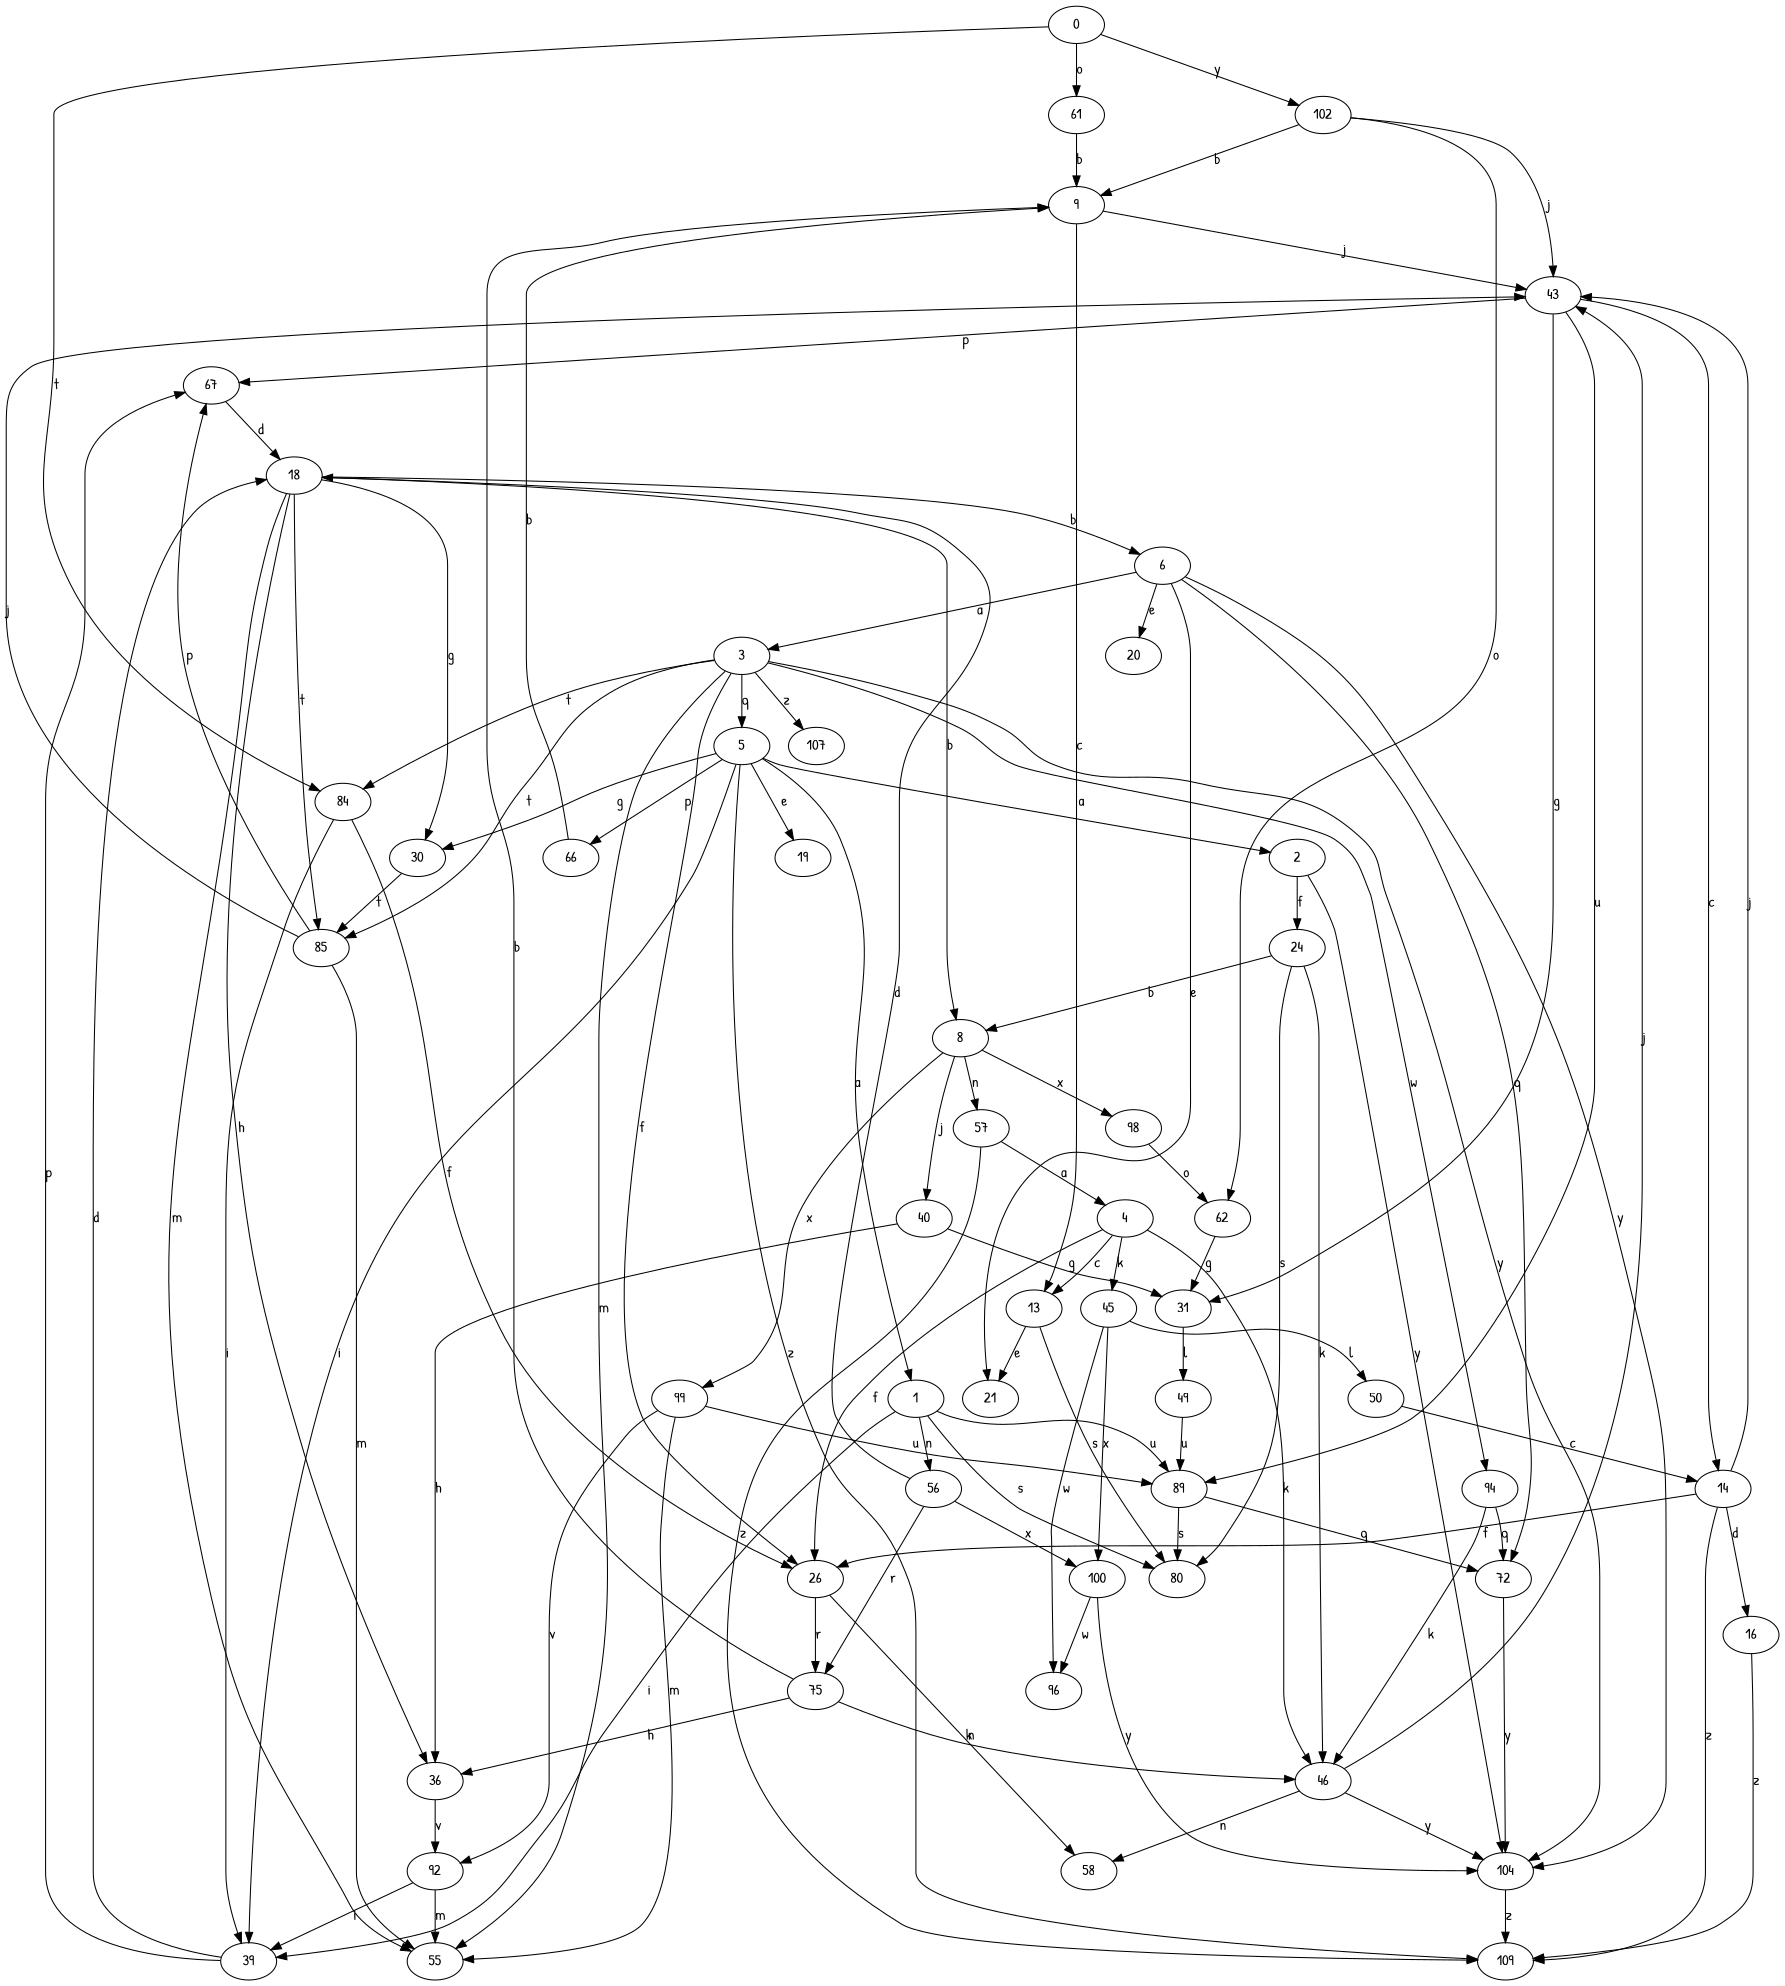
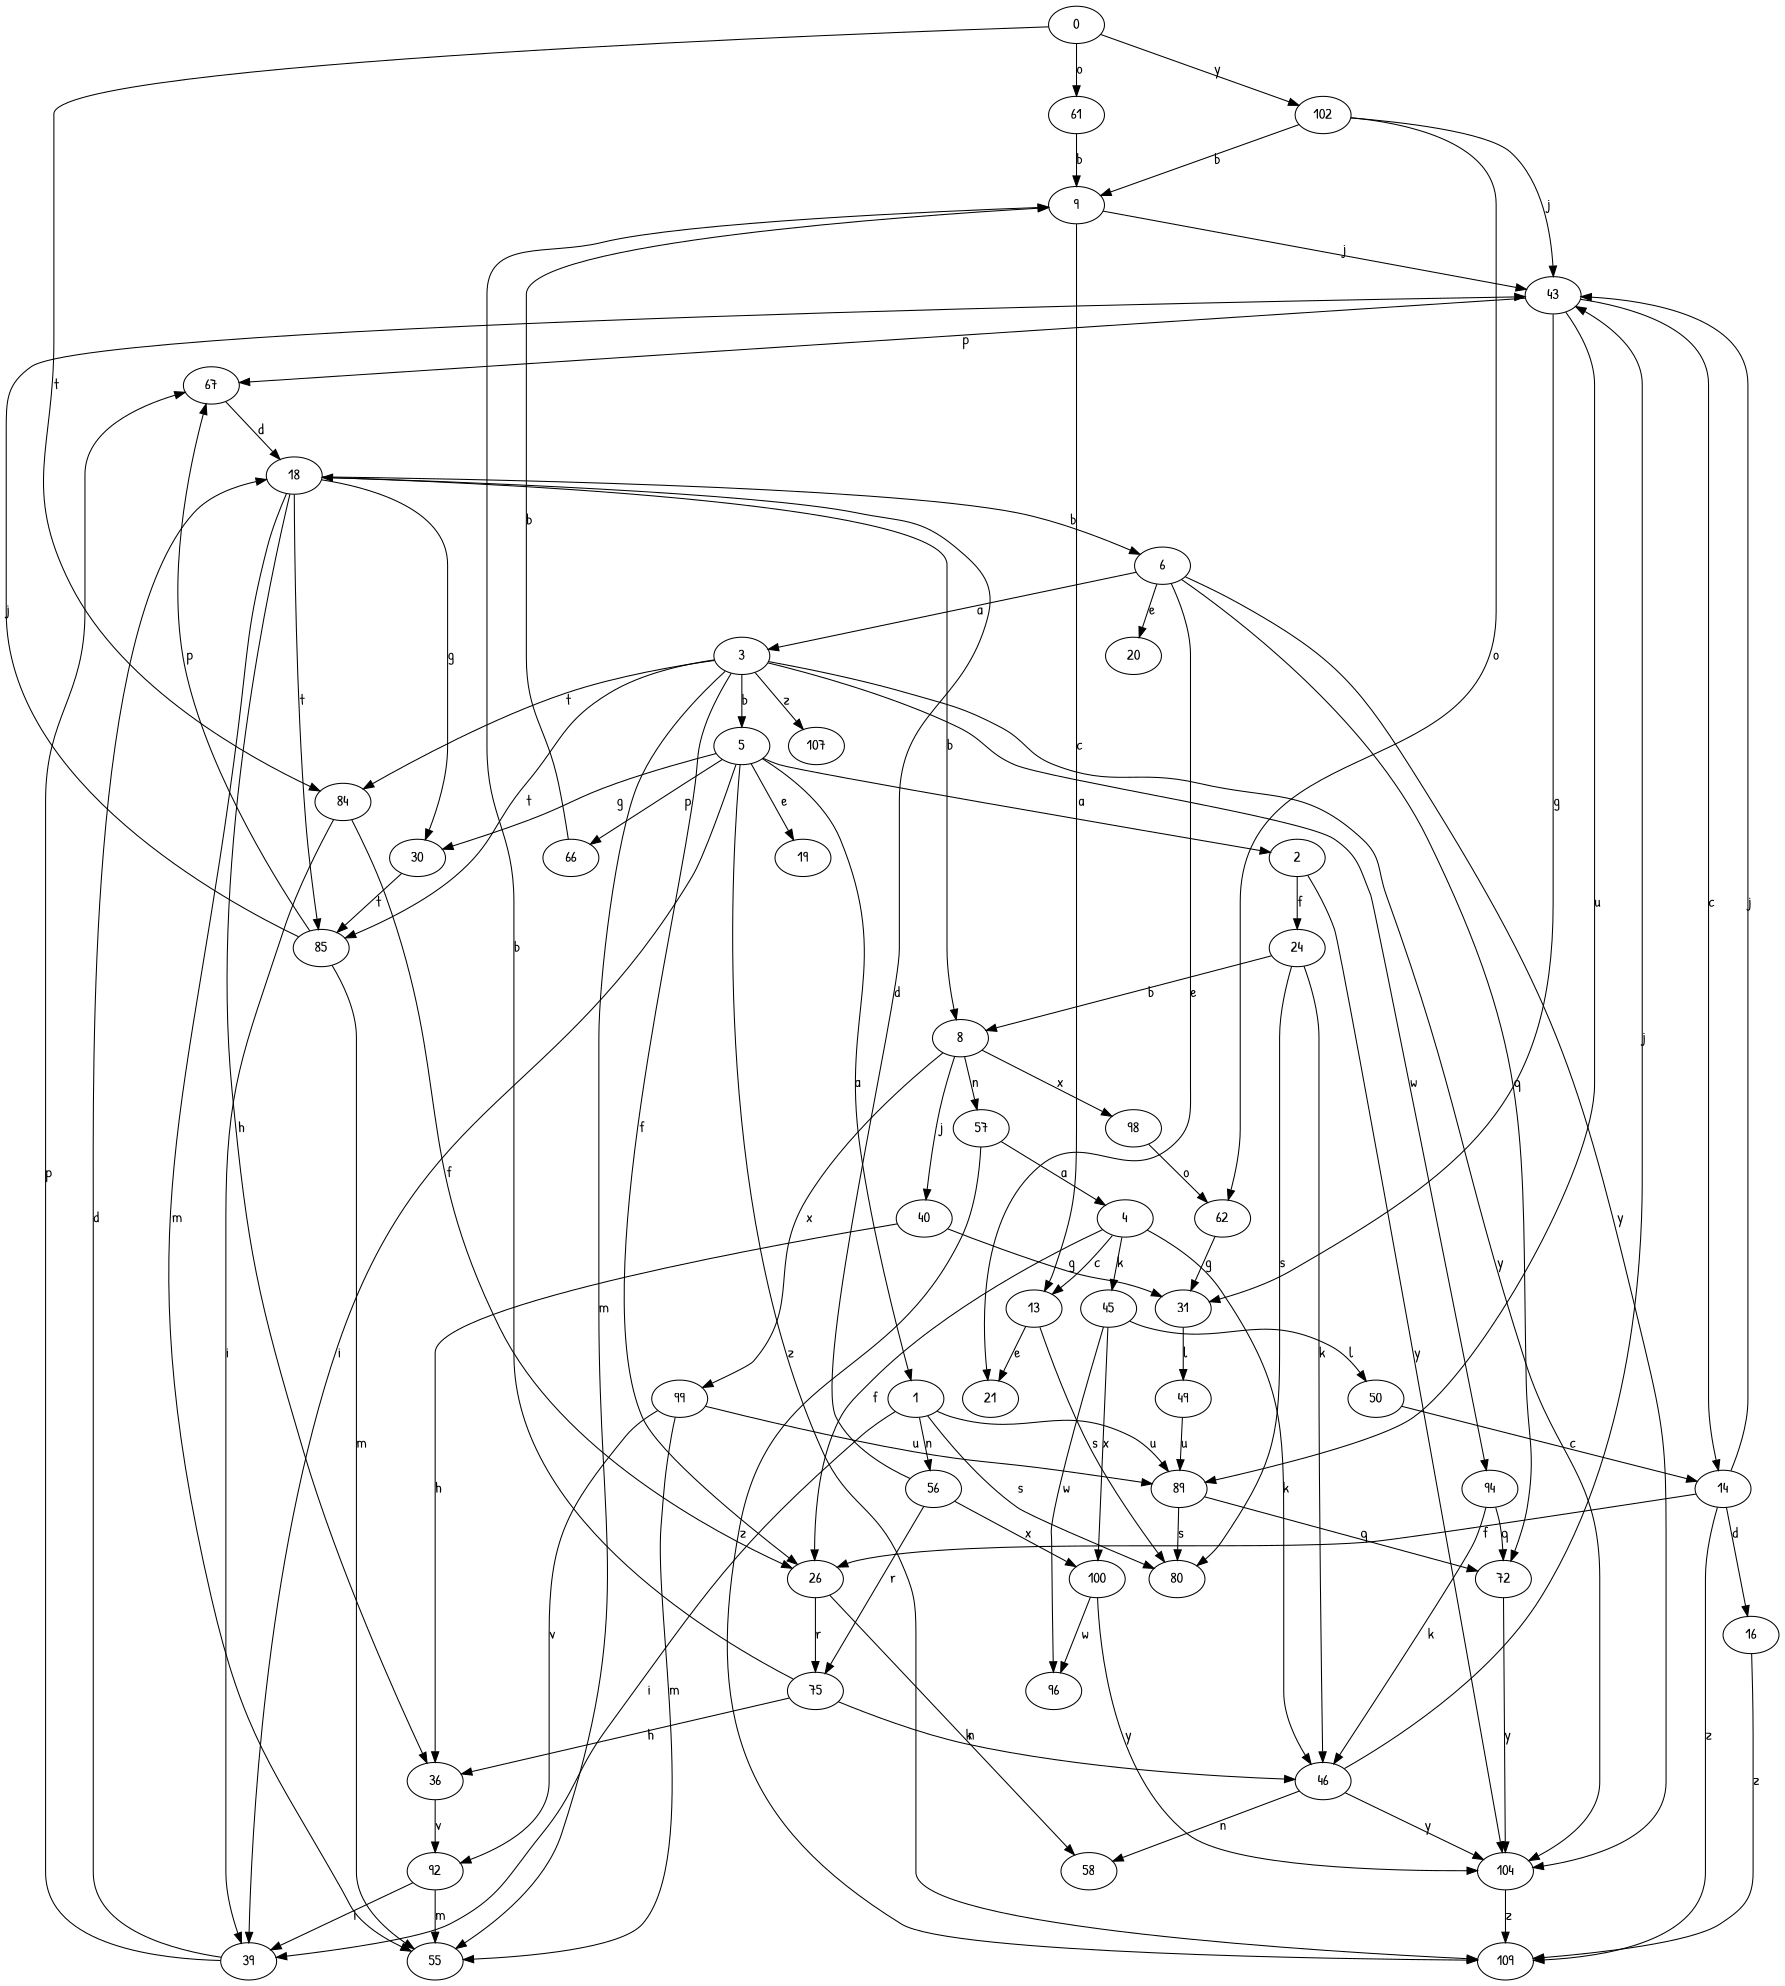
  strict digraph {
    fontname="Patrick Hand"
    node [fontname="Patrick Hand"]
    edge [fontname="Patrick Hand"]
    0
    61
    84
    102
    9
    39
    26
    43
    62
    1
    56
    80
    89
    18
    67
    75
    100
    72
    2
    24
    104
    46
    8
    109
    3
    5
    55
    85
    94
    107
    19
    30
    66
    58
    4
    13
    45
    21
    50
    96
    57
    6
    20
    40
    98
    99
    36
    31
    92
    14
    16
    49
    0 -> 61 [label=o]
    0 -> 84 [label=t]
    0 -> 102 [label=y]
    61 -> 9 [label=b]
    84 -> 39 [label=i]
    84 -> 26 [label=f]
    102 -> 9 [label=b]
    102 -> 43 [label=j]
    102 -> 62 [label=o]
    9 -> 43 [label=j]
    9 -> 13 [label=c]
    39 -> 18 [label=d]
    39 -> 67 [label=p]
    26 -> 75 [label=r]
    26 -> 58 [label=n]
    43 -> 89 [label=u]
    43 -> 67 [label=p]
    43 -> 31 [label=g]
    43 -> 14 [label=c]
    62 -> 31 [label=g]
    1 -> 39 [label=i]
    1 -> 56 [label=n]
    1 -> 80 [label=s]
    1 -> 89 [label=u]
    56 -> 18 [label=d]
    56 -> 75 [label=r]
    56 -> 100 [label=x]
    89 -> 80 [label=s]
    89 -> 72 [label=q]
    18 -> 8 [label=b]
    18 -> 55 [label=m]
    18 -> 85 [label=t]
    18 -> 30 [label=g]
    18 -> 6 [label=b]
    18 -> 36 [label=h]
    67 -> 18 [label=d]
    75 -> 9 [label=b]
    75 -> 46 [label=k]
    75 -> 36 [label=h]
    100 -> 104 [label=y]
    100 -> 96 [label=w]
    72 -> 104 [label=y]
    2 -> 24 [label=f]
    2 -> 104 [label=y]
    24 -> 80 [label=s]
    24 -> 46 [label=k]
    24 -> 8 [label=b]
    104 -> 109 [label=z]
    46 -> 43 [label=j]
    46 -> 104 [label=y]
    46 -> 58 [label=n]
    8 -> 57 [label=n]
    8 -> 40 [label=j]
    8 -> 98 [label=x]
    8 -> 99 [label=x]
    3 -> 84 [label=t]
    3 -> 26 [label=f]
    3 -> 104 [label=y]
-   3 -> 5 [label=q]
+   3 -> 5 [label=b]
    3 -> 55 [label=m]
    3 -> 85 [label=t]
    3 -> 94 [label=w]
    3 -> 107 [label=z]
    5 -> 39 [label=i]
    5 -> 1 [label=a]
    5 -> 2 [label=a]
    5 -> 109 [label=z]
    5 -> 19 [label=e]
    5 -> 30 [label=g]
    5 -> 66 [label=p]
    85 -> 43 [label=j]
    85 -> 67 [label=p]
    85 -> 55 [label=m]
    94 -> 72 [label=q]
    94 -> 46 [label=k]
    30 -> 85 [label=t]
    66 -> 9 [label=b]
    4 -> 26 [label=f]
    4 -> 46 [label=k]
    4 -> 13 [label=c]
    4 -> 45 [label=k]
    13 -> 80 [label=s]
    13 -> 21 [label=e]
    45 -> 100 [label=x]
    45 -> 50 [label=l]
    45 -> 96 [label=w]
    50 -> 14 [label=c]
    57 -> 109 [label=z]
    57 -> 4 [label=a]
    6 -> 72 [label=q]
    6 -> 104 [label=y]
    6 -> 3 [label=a]
    6 -> 21 [label=e]
    6 -> 20 [label=e]
    40 -> 36 [label=h]
    40 -> 31 [label=g]
    98 -> 62 [label=o]
    99 -> 89 [label=u]
    99 -> 55 [label=m]
    99 -> 92 [label=v]
    36 -> 92 [label=v]
    31 -> 49 [label=l]
    92 -> 39 [label=i]
    92 -> 55 [label=m]
    14 -> 26 [label=f]
    14 -> 43 [label=j]
    14 -> 109 [label=z]
    14 -> 16 [label=d]
    16 -> 109 [label=z]
    49 -> 89 [label=u]
  }
